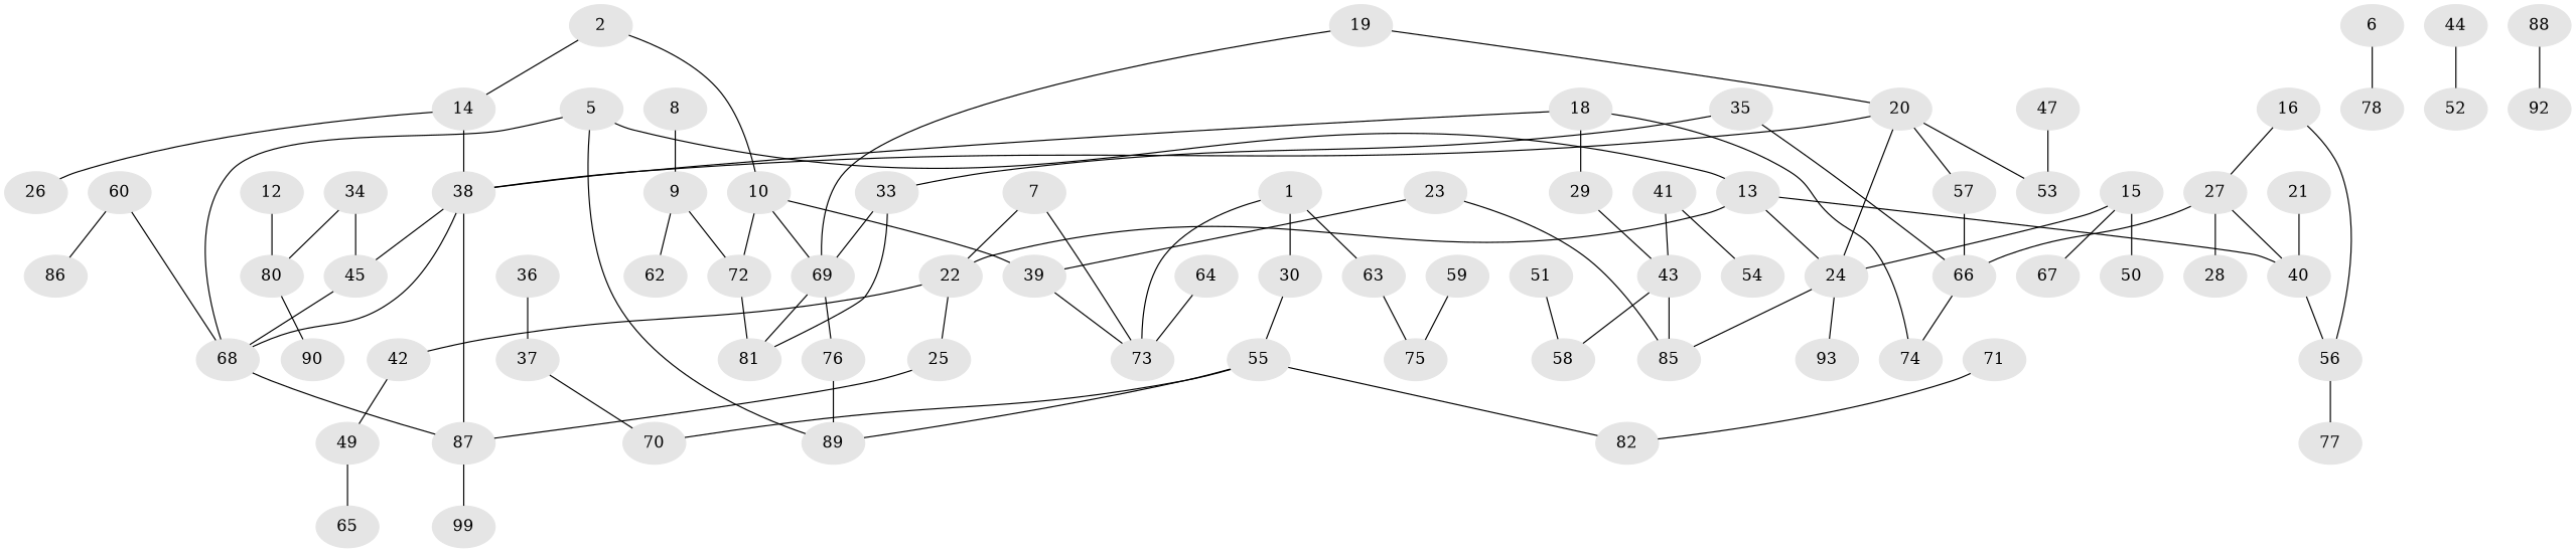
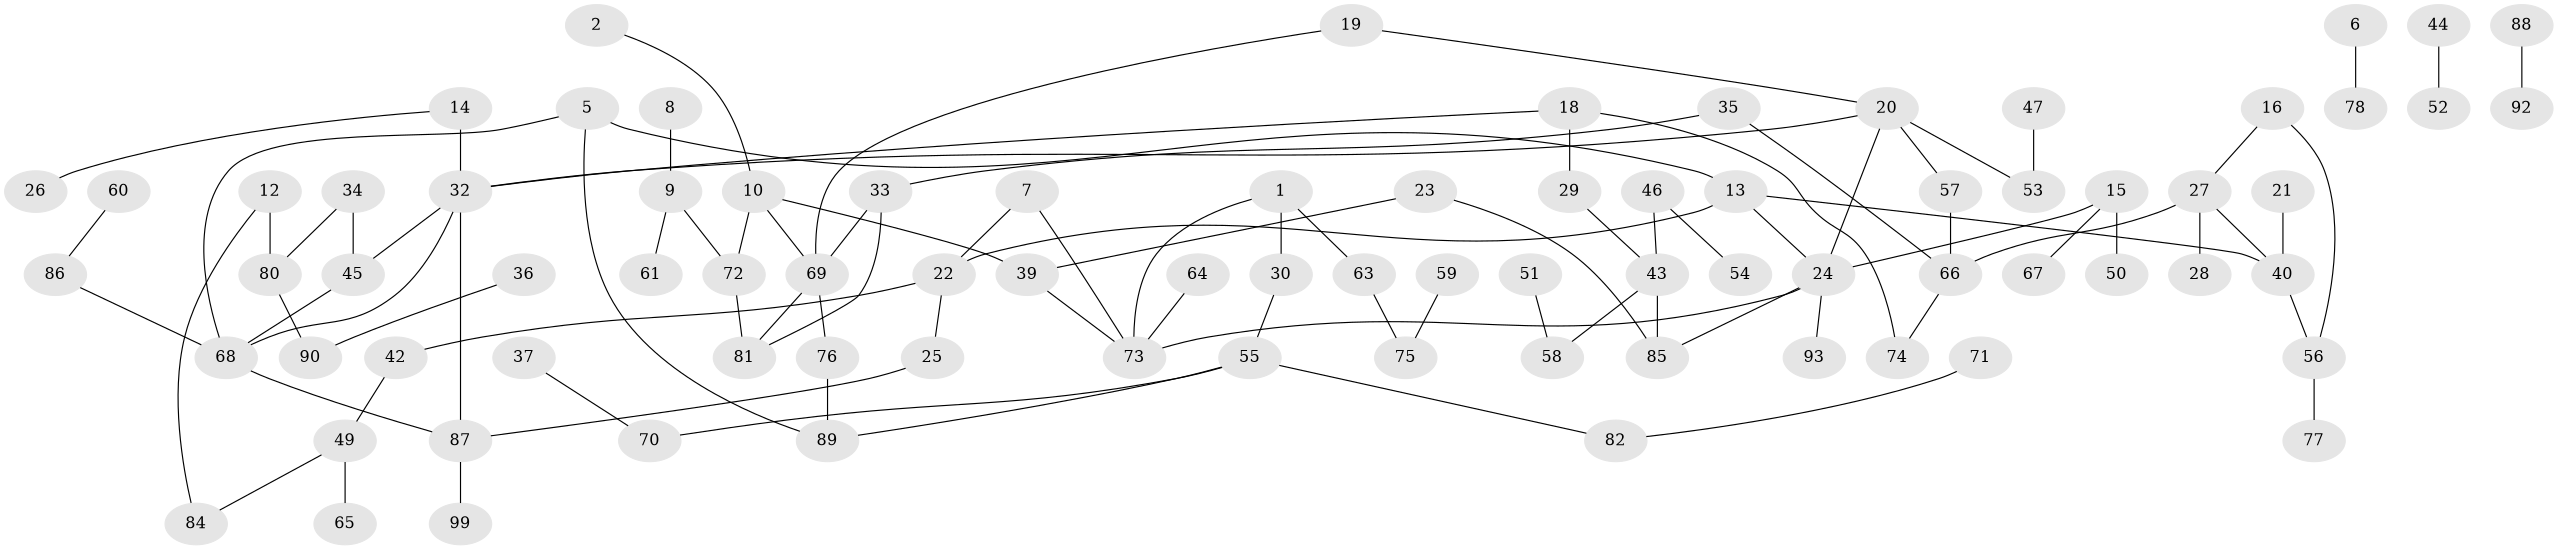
  graph {
    node [color=gray90 style=filled]
    edge [weight=1.0]
    1
    30
    63
    73
    55
    75
    2
    10
    14
    72
    39
    69
    26
-   38
+   38 [label=32]
    5
    13
    68
    89
    22
    24
    40
    87
    6
    78
    7
    25
    42
    8
    9
-   61 [label=62]
+   61
    81
    76
    12
    80
+   84
    90
    85
    93
    56
    45
    15
    50
    67
    16
    27
    28
    66
    47
    53
    77
    18
    29
    74
    43
    19
    20
    57
    21
    49
    23
    n61 [label=99]
    58
    70
    82
    n65 [label=35]
    33
    34
    36
    37
-   41
+   41 [label=46]
    54
    65
    44
    52
    51
    59
    60
    86
    64
    71
    88
    92
    1 -- 30
    1 -- 63
    1 -- 73
    30 -- 55
    63 -- 75
    55 -- 89
    55 -- 70
    55 -- 82
    2 -- 10
-   2 -- 14
    10 -- 72
    10 -- 39
    10 -- 69
    14 -- 26
    14 -- 38
    72 -- 81
    39 -- 73
    69 -- 81
    69 -- 76
    38 -- 68
    38 -- 87
    38 -- 45
    5 -- 13
    5 -- 68
    5 -- 89
    13 -- 22
    13 -- 24
    13 -- 40
    68 -- 87
    22 -- 25
    22 -- 42
+   24 -- 73
    24 -- 85
    24 -- 93
    40 -- 56
    87 -- n61
    6 -- 78
    7 -- 73
    7 -- 22
    25 -- 87
    42 -- 49
    8 -- 9
    9 -- 72
    9 -- 61
    76 -- 89
    12 -- 80
+   12 -- 84
    80 -- 90
    56 -- 77
    45 -- 68
    15 -- 24
    15 -- 50
    15 -- 67
    16 -- 56
    16 -- 27
    27 -- 40
    27 -- 28
    27 -- 66
    66 -- 74
    47 -- 53
    18 -- 38
    18 -- 29
    18 -- 74
    29 -- 43
    43 -- 85
    43 -- 58
    19 -- 69
    19 -- 20
    20 -- 38
    20 -- 24
    20 -- 53
    20 -- 57
    57 -- 66
    21 -- 40
+   49 -- 84
    49 -- 65
    23 -- 39
    23 -- 85
    n65 -- 66
    n65 -- 33
    33 -- 69
    33 -- 81
    34 -- 80
    34 -- 45
-   36 -- 37
+   36 -- 90
    37 -- 70
    41 -- 43
    41 -- 54
    44 -- 52
    51 -- 58
    59 -- 75
-   60 -- 68
+   86 -- 68
    60 -- 86
    64 -- 73
    71 -- 82
    88 -- 92
  }
